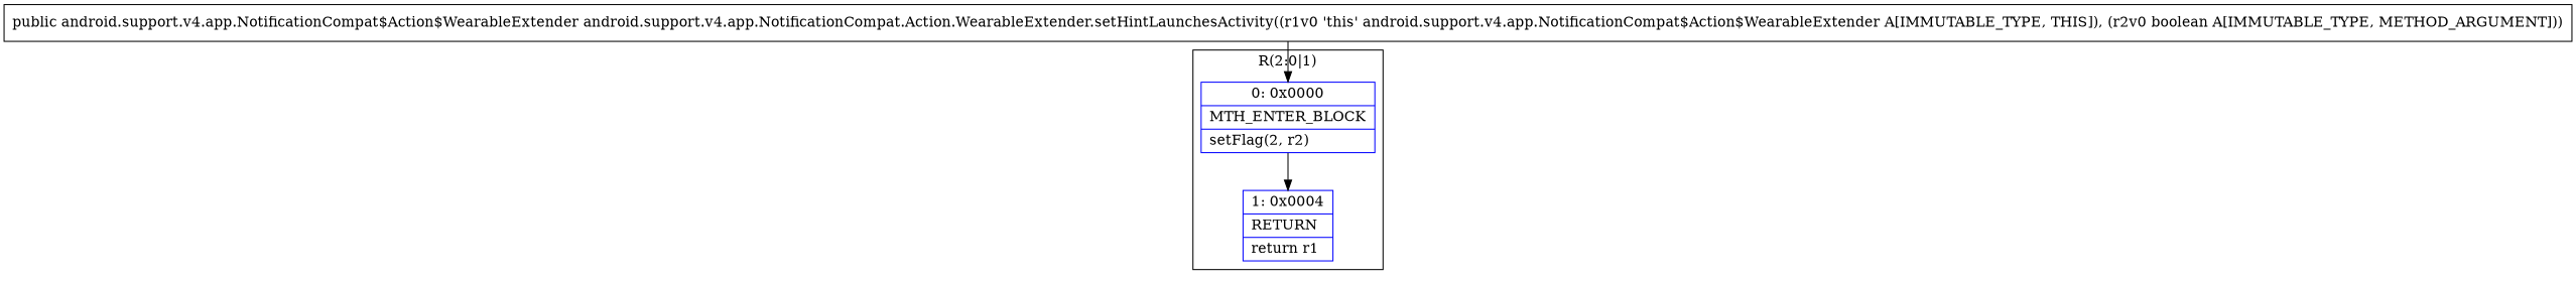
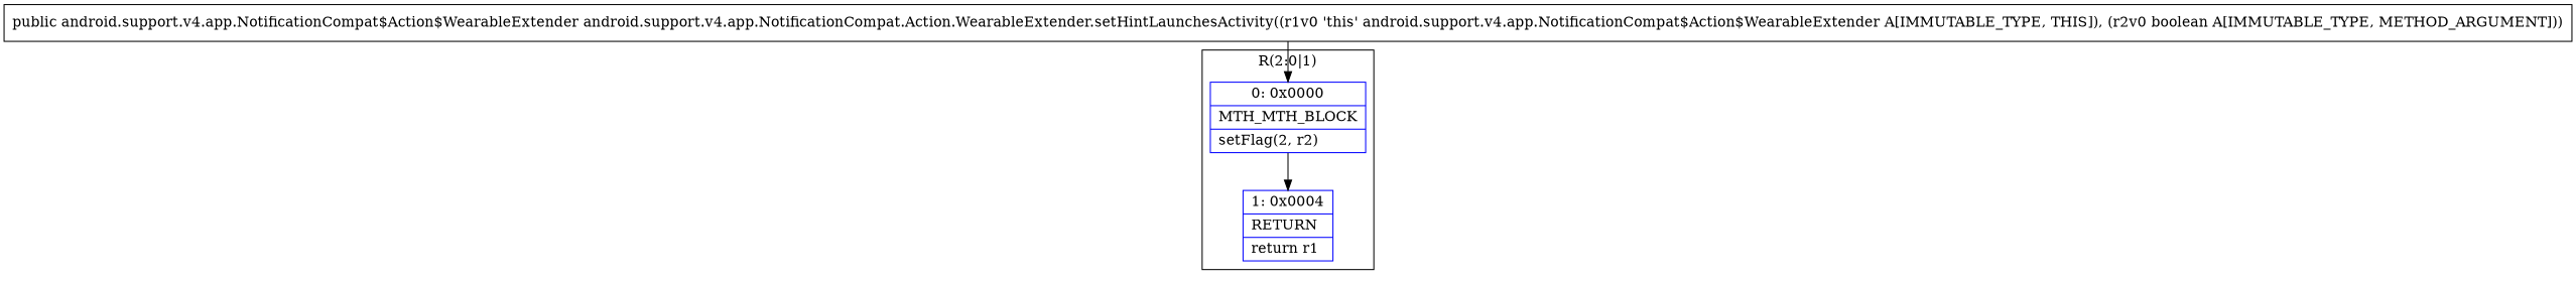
  digraph {
    node [color=blue shape=record]
-   n1 [label="{0\:\ 0x0000|MTH_ENTER_BLOCK\l|setFlag(2, r2)\l}"]
+   n1 [label="{0\:\ 0x0000|MTH_MTH_BLOCK\l|setFlag(2, r2)\l}"]
    n2 [label="{1\:\ 0x0004|RETURN\l|return r1\l}"]
    n3 [label="{public android.support.v4.app.NotificationCompat$Action$WearableExtender android.support.v4.app.NotificationCompat.Action.WearableExtender.setHintLaunchesActivity((r1v0 'this' android.support.v4.app.NotificationCompat$Action$WearableExtender A[IMMUTABLE_TYPE, THIS]), (r2v0 boolean A[IMMUTABLE_TYPE, METHOD_ARGUMENT])) }" color=""]
    subgraph cluster_1 {
      label="R(2:0|1)"
      n1
      n2
    }
    n1 -> n2
    n3 -> n1
  }
